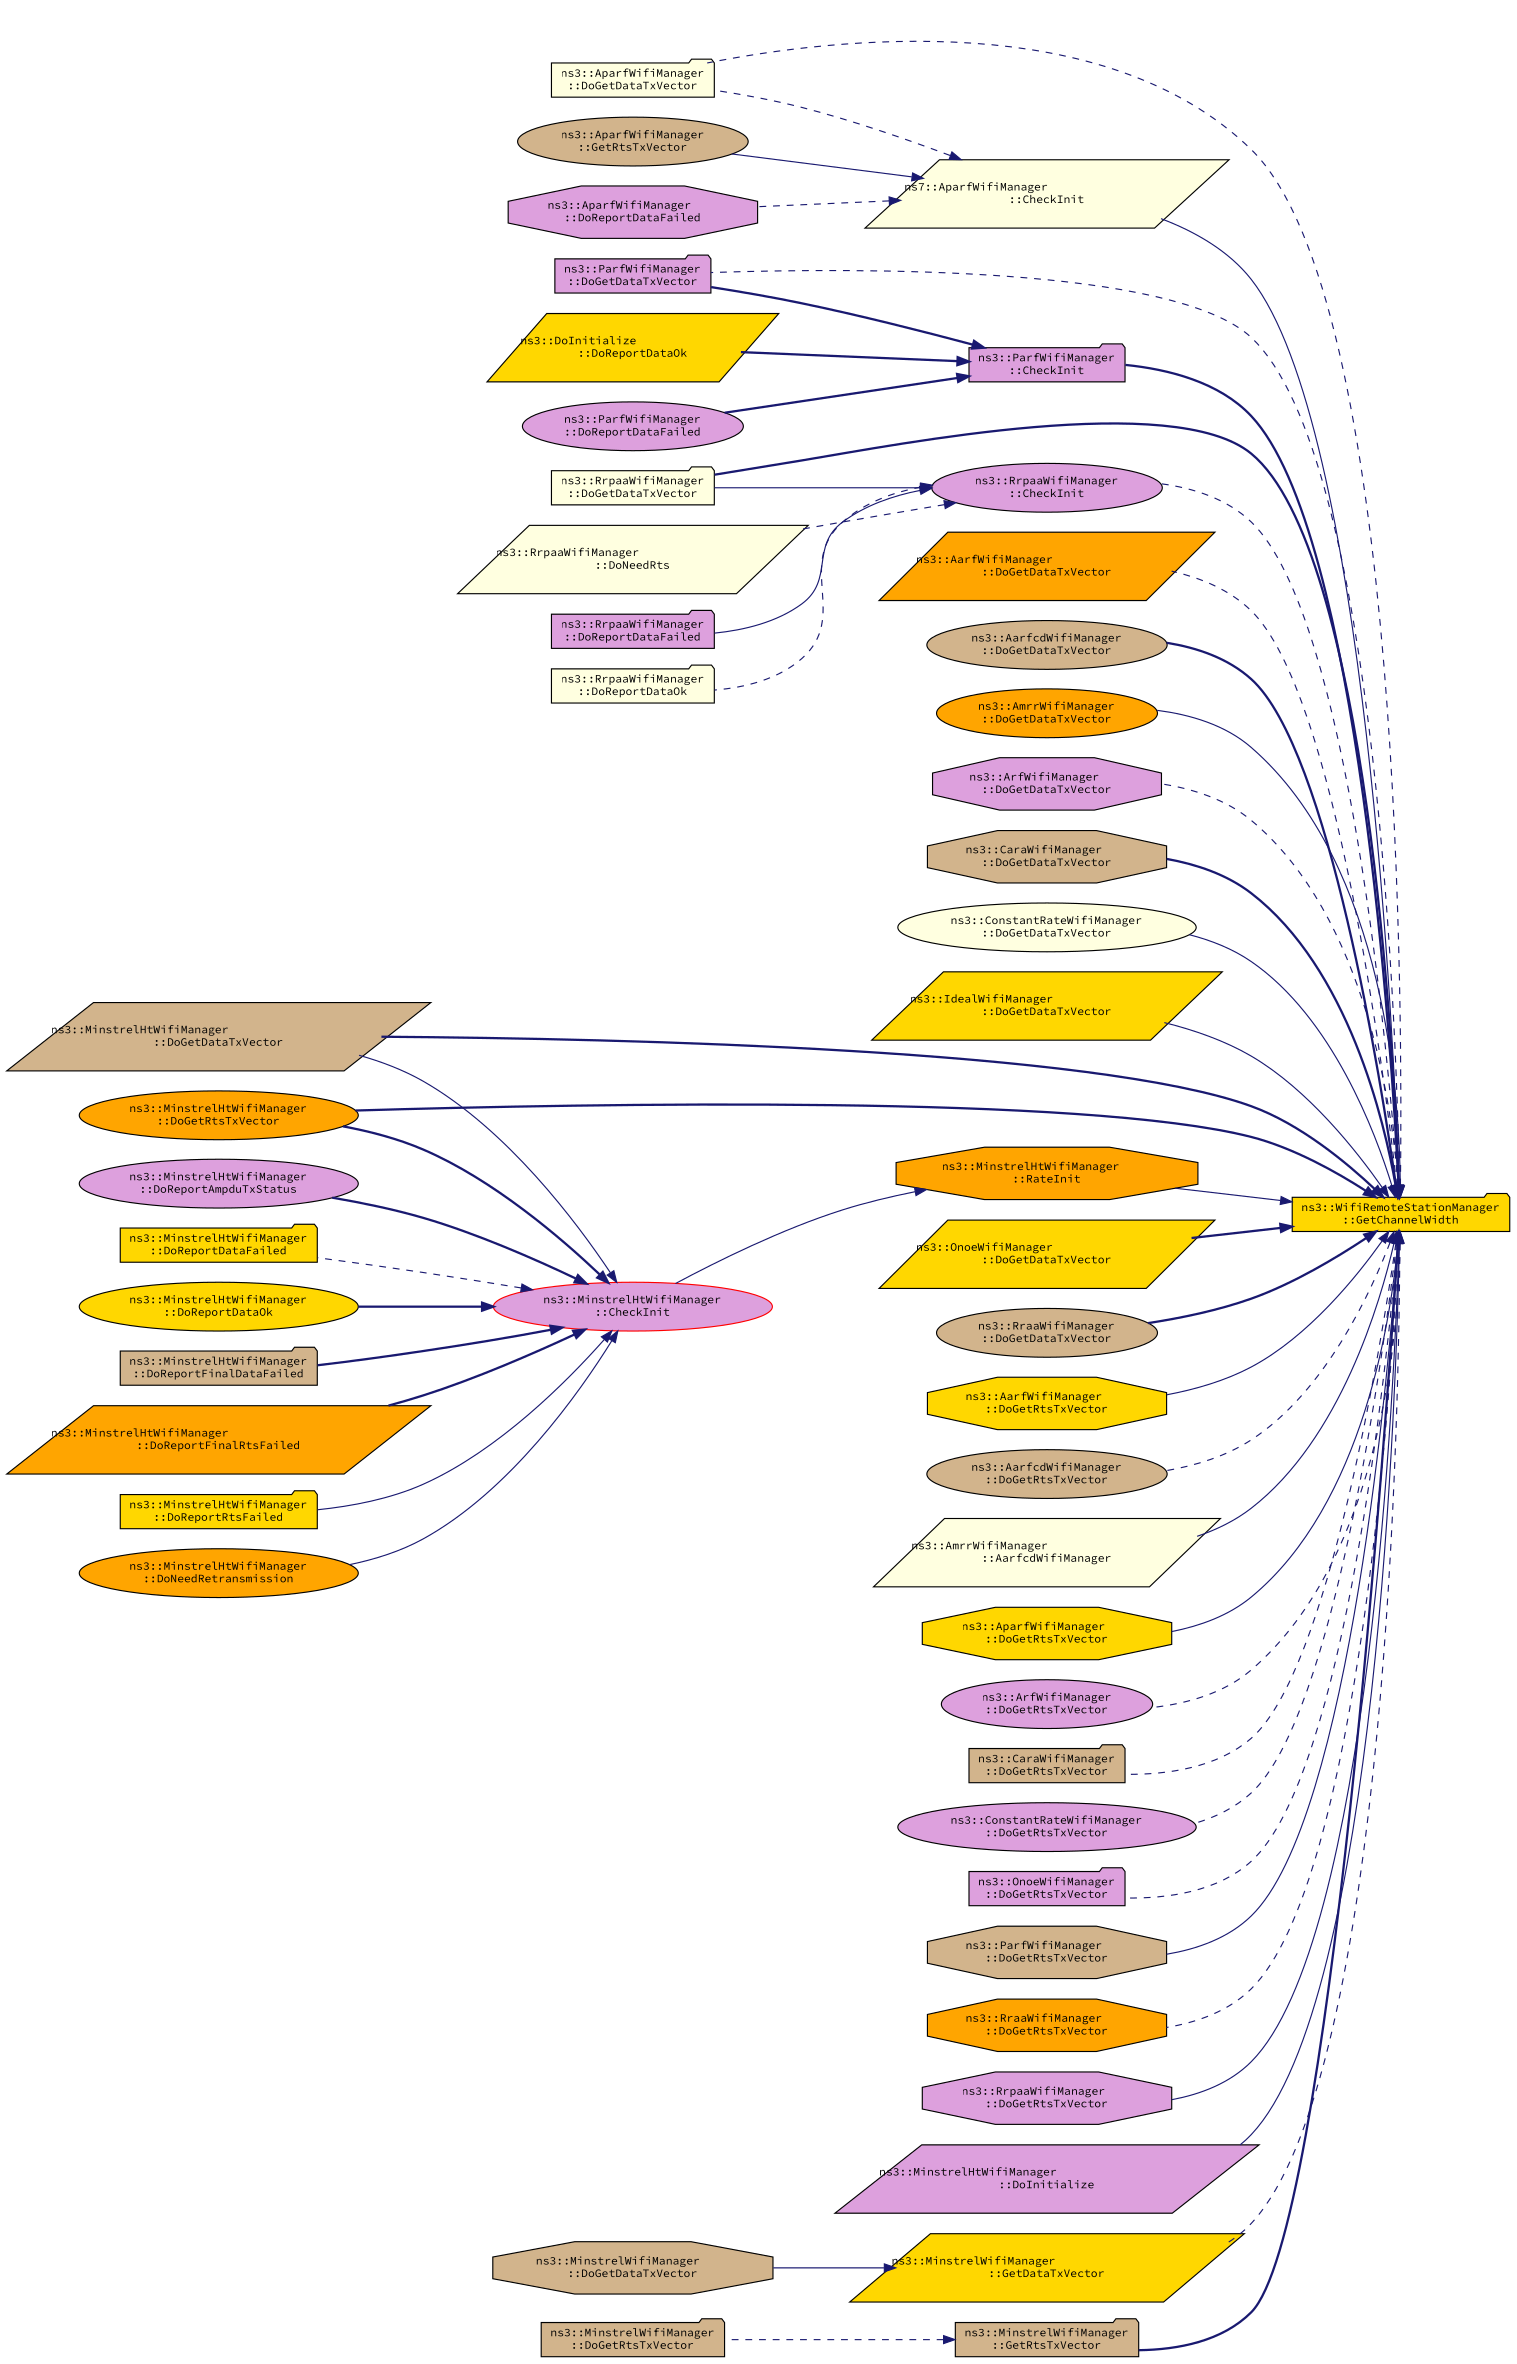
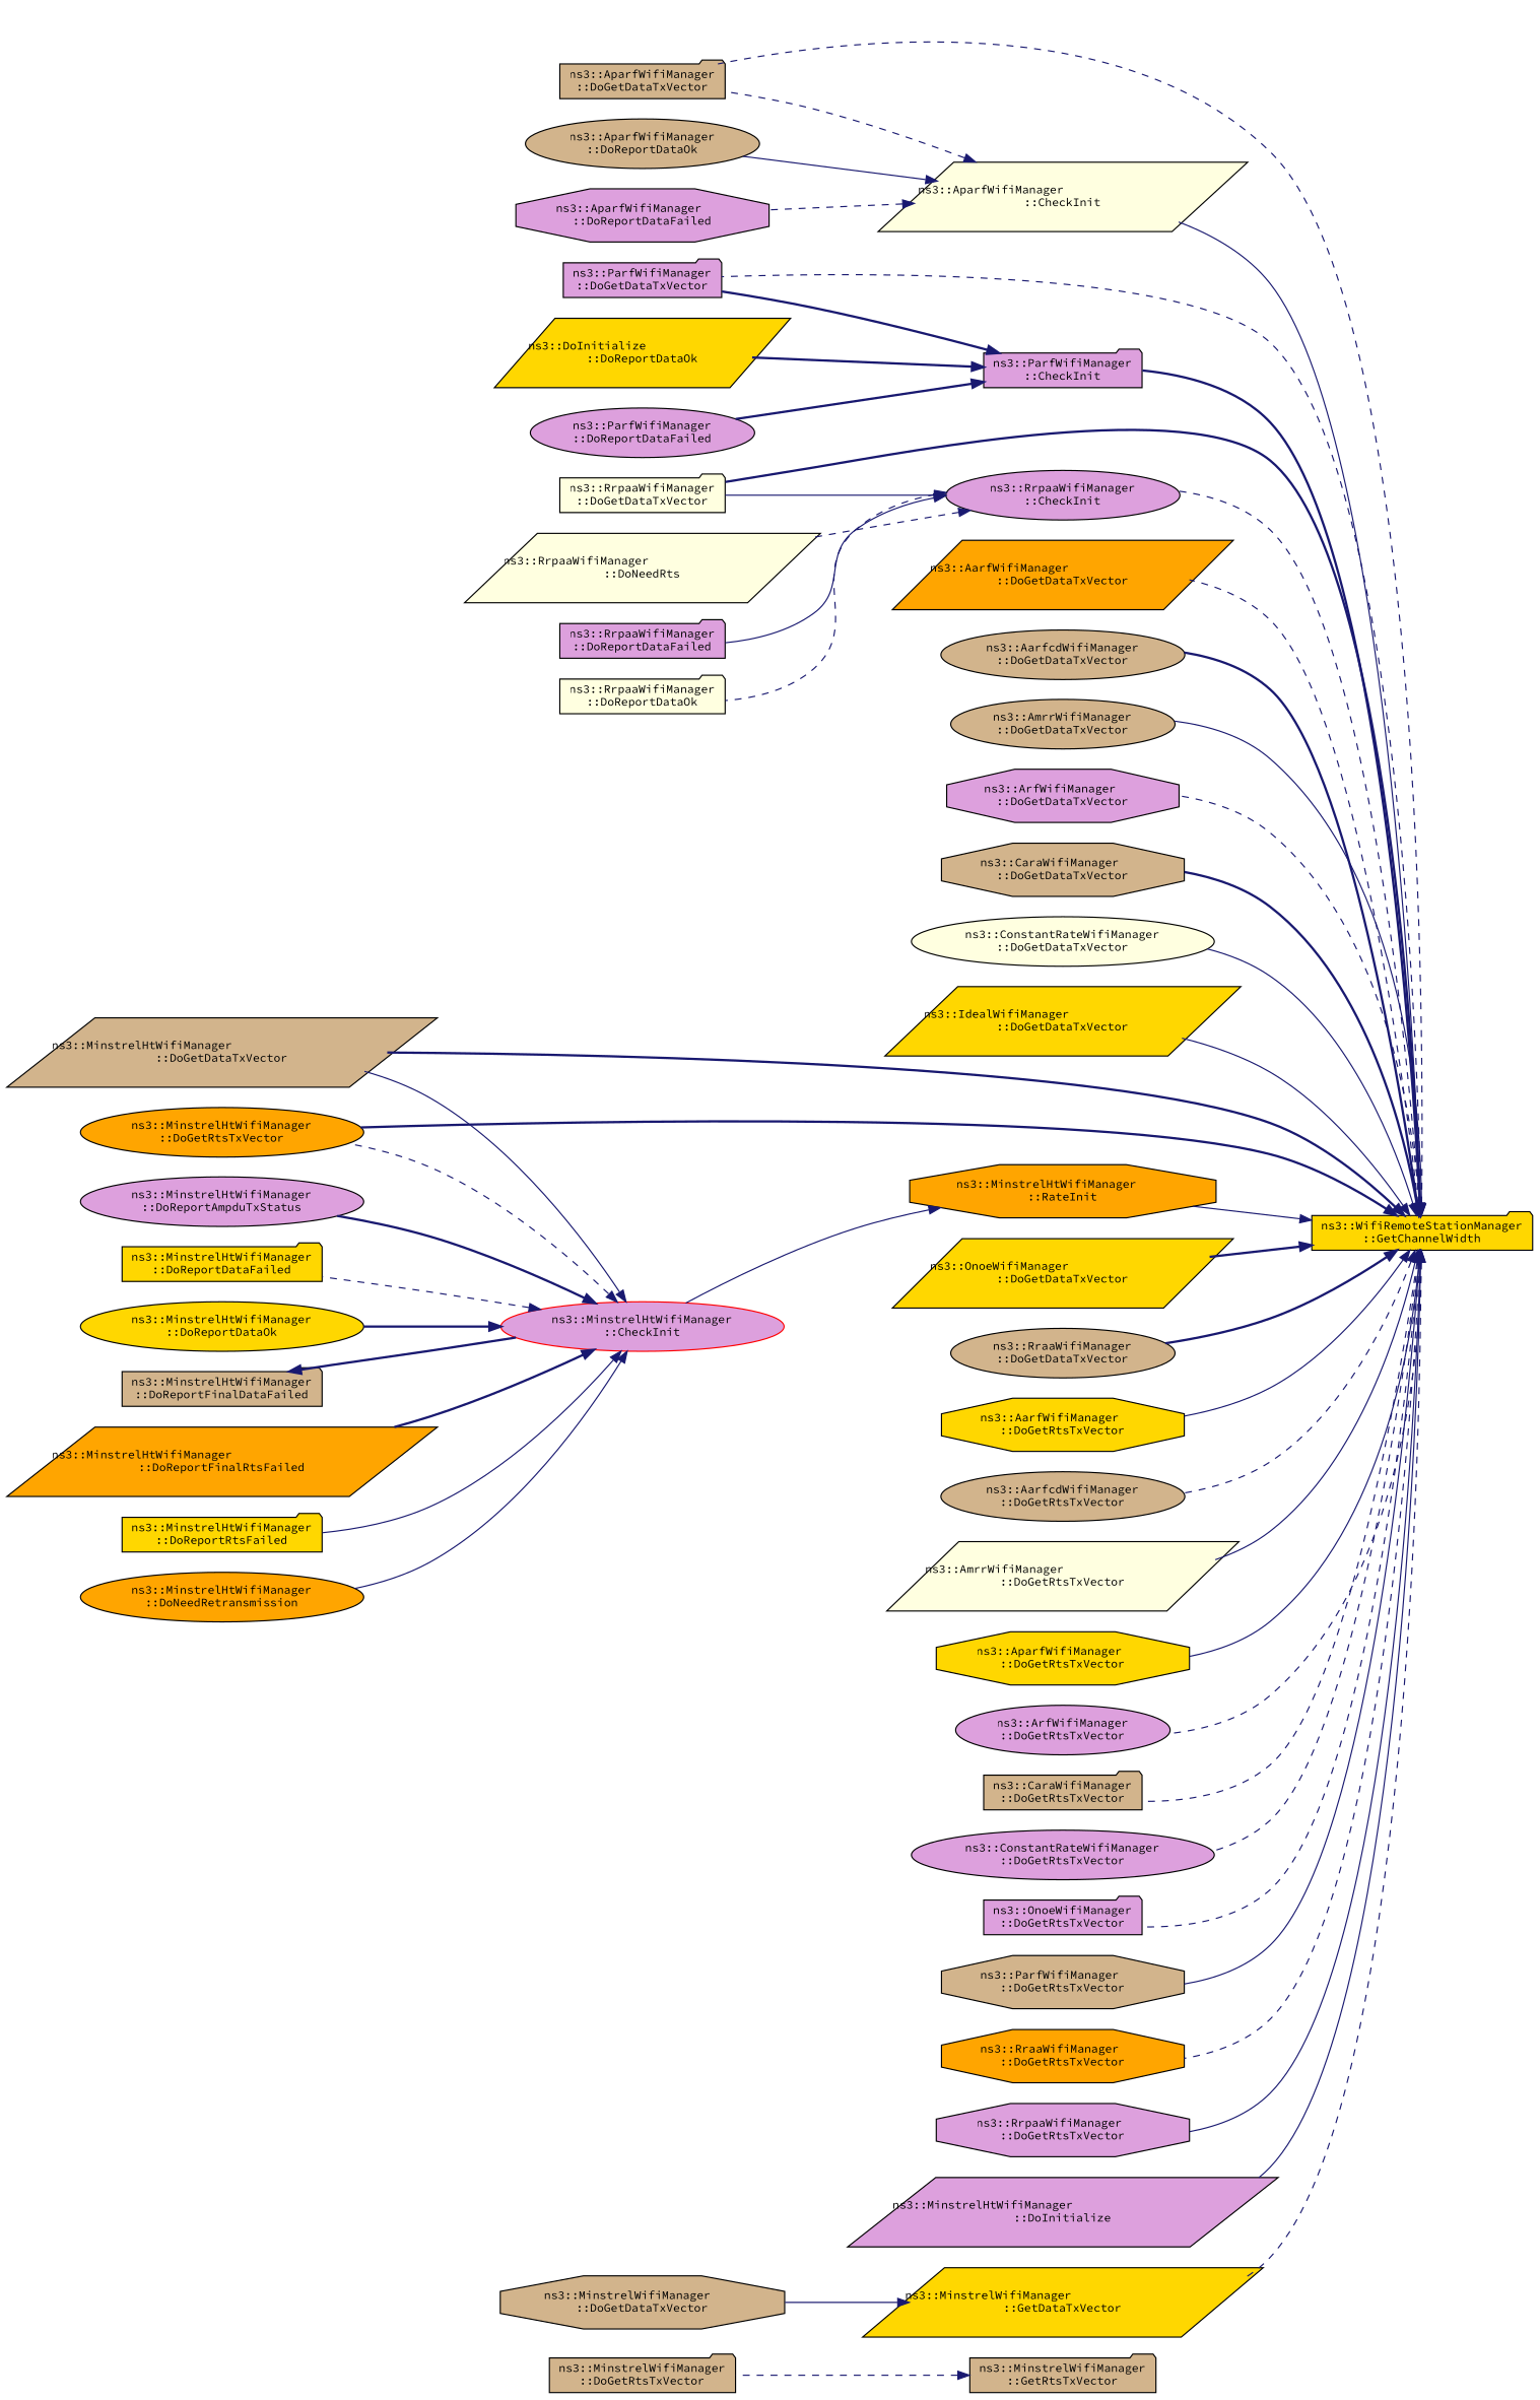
  digraph {
    fontname="Source Code Pro"
    rankdir=RL
    node [color=black fillcolor=plum fontname="Source Code Pro" fontsize=10 shape=ellipse style=filled]
    edge [color=midnightblue dir=back fontname="Source Code Pro" fontsize=10 labelfontname=Helvetica labelfontsize=10 style=solid]
    n1 [fillcolor=gold fontcolor=black height=0.2 label="ns3::WifiRemoteStationManager\l::GetChannelWidth" shape=folder width=0.4]
-   n2 [fillcolor=lightyellow height=0.2 label="ns7::AparfWifiManager\l::CheckInit" shape=parallelogram width=0.4]
-   n3 [fillcolor=lightyellow height=0.2 label="ns3::AparfWifiManager\l::DoGetDataTxVector" shape=folder width=0.4]
+   n2 [fillcolor=lightyellow height=0.2 label="ns3::AparfWifiManager\l::CheckInit" shape=parallelogram width=0.4]
+   n3 [fillcolor=tan height=0.2 label="ns3::AparfWifiManager\l::DoGetDataTxVector" shape=folder width=0.4]
    n4 [height=0.2 label="ns3::ParfWifiManager\l::CheckInit" shape=folder width=0.4]
    n5 [height=0.2 label="ns3::ParfWifiManager\l::DoGetDataTxVector" shape=folder width=0.4]
    n6 [height=0.2 label="ns3::RrpaaWifiManager\l::CheckInit" width=0.4]
    n7 [fillcolor=lightyellow height=0.2 label="ns3::RrpaaWifiManager\l::DoGetDataTxVector" shape=folder width=0.4]
    n8 [fillcolor=orange height=0.2 label="ns3::AarfWifiManager\l::DoGetDataTxVector" shape=parallelogram width=0.4]
    n9 [fillcolor=tan height=0.2 label="ns3::AarfcdWifiManager\l::DoGetDataTxVector" width=0.4]
-   n10 [fillcolor=orange height=0.2 label="ns3::AmrrWifiManager\l::DoGetDataTxVector" width=0.4]
+   n10 [fillcolor=tan height=0.2 label="ns3::AmrrWifiManager\l::DoGetDataTxVector" width=0.4]
    n11 [height=0.2 label="ns3::ArfWifiManager\l::DoGetDataTxVector" shape=octagon width=0.4]
    n12 [fillcolor=tan height=0.2 label="ns3::CaraWifiManager\l::DoGetDataTxVector" shape=octagon width=0.4]
    n13 [fillcolor=lightyellow height=0.2 label="ns3::ConstantRateWifiManager\l::DoGetDataTxVector" width=0.4]
    n14 [fillcolor=gold height=0.2 label="ns3::IdealWifiManager\l::DoGetDataTxVector" shape=parallelogram width=0.4]
    n15 [fillcolor=tan height=0.2 label="ns3::MinstrelHtWifiManager\l::DoGetDataTxVector" shape=parallelogram width=0.4]
    n16 [fillcolor=gold height=0.2 label="ns3::OnoeWifiManager\l::DoGetDataTxVector" shape=parallelogram width=0.4]
    n17 [fillcolor=tan height=0.2 label="ns3::RraaWifiManager\l::DoGetDataTxVector" width=0.4]
    n18 [fillcolor=gold height=0.2 label="ns3::AarfWifiManager\l::DoGetRtsTxVector" shape=octagon width=0.4]
    n19 [fillcolor=tan height=0.2 label="ns3::AarfcdWifiManager\l::DoGetRtsTxVector" width=0.4]
-   n20 [fillcolor=lightyellow height=0.2 label="ns3::AmrrWifiManager\l::AarfcdWifiManager" shape=parallelogram width=0.4]
+   n20 [fillcolor=lightyellow height=0.2 label="ns3::AmrrWifiManager\l::DoGetRtsTxVector" shape=parallelogram width=0.4]
    n21 [fillcolor=gold height=0.2 label="ns3::AparfWifiManager\l::DoGetRtsTxVector" shape=octagon width=0.4]
    n22 [height=0.2 label="ns3::ArfWifiManager\l::DoGetRtsTxVector" width=0.4]
    n23 [fillcolor=tan height=0.2 label="ns3::CaraWifiManager\l::DoGetRtsTxVector" shape=folder width=0.4]
    n24 [height=0.2 label="ns3::ConstantRateWifiManager\l::DoGetRtsTxVector" width=0.4]
    n25 [fillcolor=orange height=0.2 label="ns3::MinstrelHtWifiManager\l::DoGetRtsTxVector" width=0.4]
    n26 [height=0.2 label="ns3::OnoeWifiManager\l::DoGetRtsTxVector" shape=folder width=0.4]
    n27 [fillcolor=tan height=0.2 label="ns3::ParfWifiManager\l::DoGetRtsTxVector" shape=octagon width=0.4]
    n28 [fillcolor=orange height=0.2 label="ns3::RraaWifiManager\l::DoGetRtsTxVector" shape=octagon width=0.4]
    n29 [height=0.2 label="ns3::RrpaaWifiManager\l::DoGetRtsTxVector" shape=octagon width=0.4]
    n30 [height=0.2 label="ns3::MinstrelHtWifiManager\l::DoInitialize" shape=parallelogram width=0.4]
    n31 [fillcolor=gold height=0.2 label="ns3::MinstrelWifiManager\l::GetDataTxVector" shape=parallelogram width=0.4]
    n32 [fillcolor=tan height=0.2 label="ns3::MinstrelWifiManager\l::GetRtsTxVector" shape=folder width=0.4]
    n33 [fillcolor=orange height=0.2 label="ns3::MinstrelHtWifiManager\l::RateInit" shape=octagon width=0.4]
    n34 [height=0.2 label="ns3::AparfWifiManager\l::DoReportDataFailed" shape=octagon width=0.4]
-   n35 [fillcolor=tan height=0.2 label="ns3::AparfWifiManager\l::GetRtsTxVector" width=0.4]
+   n35 [fillcolor=tan height=0.2 label="ns3::AparfWifiManager\l::DoReportDataOk" width=0.4]
    n36 [height=0.2 label="ns3::ParfWifiManager\l::DoReportDataFailed" width=0.4]
    n37 [fillcolor=gold height=0.2 label="ns3::DoInitialize\l::DoReportDataOk" shape=parallelogram width=0.4]
    n38 [fillcolor=lightyellow height=0.2 label="ns3::RrpaaWifiManager\l::DoNeedRts" shape=parallelogram width=0.4]
    n39 [height=0.2 label="ns3::RrpaaWifiManager\l::DoReportDataFailed" shape=folder width=0.4]
    n40 [fillcolor=lightyellow height=0.2 label="ns3::RrpaaWifiManager\l::DoReportDataOk" shape=folder width=0.4]
    n41 [fillcolor=tan height=0.2 label="ns3::MinstrelWifiManager\l::DoGetDataTxVector" shape=octagon width=0.4]
    n42 [fillcolor=tan height=0.2 label="ns3::MinstrelWifiManager\l::DoGetRtsTxVector" shape=folder width=0.4]
    n43 [color=red height=0.2 label="ns3::MinstrelHtWifiManager\l::CheckInit" width=0.4]
    n44 [fillcolor=orange height=0.2 label="ns3::MinstrelHtWifiManager\l::DoNeedRetransmission" width=0.4]
    n45 [height=0.2 label="ns3::MinstrelHtWifiManager\l::DoReportAmpduTxStatus" width=0.4]
    n46 [fillcolor=gold height=0.2 label="ns3::MinstrelHtWifiManager\l::DoReportDataFailed" shape=folder width=0.4]
    n47 [fillcolor=gold height=0.2 label="ns3::MinstrelHtWifiManager\l::DoReportDataOk" width=0.4]
    n48 [fillcolor=tan height=0.2 label="ns3::MinstrelHtWifiManager\l::DoReportFinalDataFailed" shape=folder width=0.4]
    n49 [fillcolor=orange height=0.2 label="ns3::MinstrelHtWifiManager\l::DoReportFinalRtsFailed" shape=parallelogram width=0.4]
    n50 [fillcolor=gold height=0.2 label="ns3::MinstrelHtWifiManager\l::DoReportRtsFailed" shape=folder width=0.4]
    n1 -> n2
    n1 -> n3 [style=dashed]
    n1 -> n4 [style=bold]
    n1 -> n5 [style=dashed]
    n1 -> n6 [style=dashed]
    n1 -> n7 [style=bold]
    n1 -> n8 [style=dashed]
    n1 -> n9 [style=bold]
    n1 -> n10
    n1 -> n11 [style=dashed]
    n1 -> n12 [style=bold]
    n1 -> n13
    n1 -> n14
    n1 -> n15 [style=bold]
    n1 -> n16 [style=bold]
    n1 -> n17 [style=bold]
    n1 -> n18
    n1 -> n19 [style=dashed]
    n1 -> n20
    n1 -> n21
    n1 -> n22 [style=dashed]
    n1 -> n23 [style=dashed]
    n1 -> n24 [style=dashed]
    n1 -> n25 [style=bold]
    n1 -> n26 [style=dashed]
    n1 -> n27
    n1 -> n28 [style=dashed]
    n1 -> n29
    n1 -> n30
    n1 -> n31 [style=dashed]
-   n1 -> n32 [style=bold]
    n1 -> n33
    n2 -> n3 [style=dashed]
    n2 -> n34 [style=dashed]
    n2 -> n35
    n4 -> n5 [style=bold]
    n4 -> n36 [style=bold]
    n4 -> n37 [style=bold]
    n6 -> n7
    n6 -> n38 [style=dashed]
    n6 -> n39
    n6 -> n40 [style=dashed]
    n31 -> n41
    n32 -> n42 [style=dashed]
    n33 -> n43
    n43 -> n15
-   n43 -> n25 [style=bold]
+   n43 -> n25 [style=dashed]
    n43 -> n44
    n43 -> n45 [style=bold]
    n43 -> n46 [style=dashed]
    n43 -> n47 [style=bold]
-   n43 -> n48 [style=bold]
+   n48 -> n43 [style=bold]
    n43 -> n49 [style=bold]
    n43 -> n50
  }
